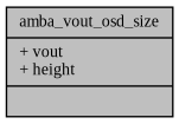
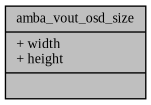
  digraph {
    fontname="Liberation Serif"
-   n1 [color=black fillcolor=grey75 fontcolor=black fontname="Liberation Serif" fontsize=10 height=0.2 label="{amba_vout_osd_size\n|+ vout\l+ height\l|}" shape=record style=filled width=0.4]
+   n1 [color=black fillcolor=grey75 fontcolor=black fontname="Liberation Serif" fontsize=10 height=0.2 label="{amba_vout_osd_size\n|+ width\l+ height\l|}" shape=record style=filled width=0.4]
  }
